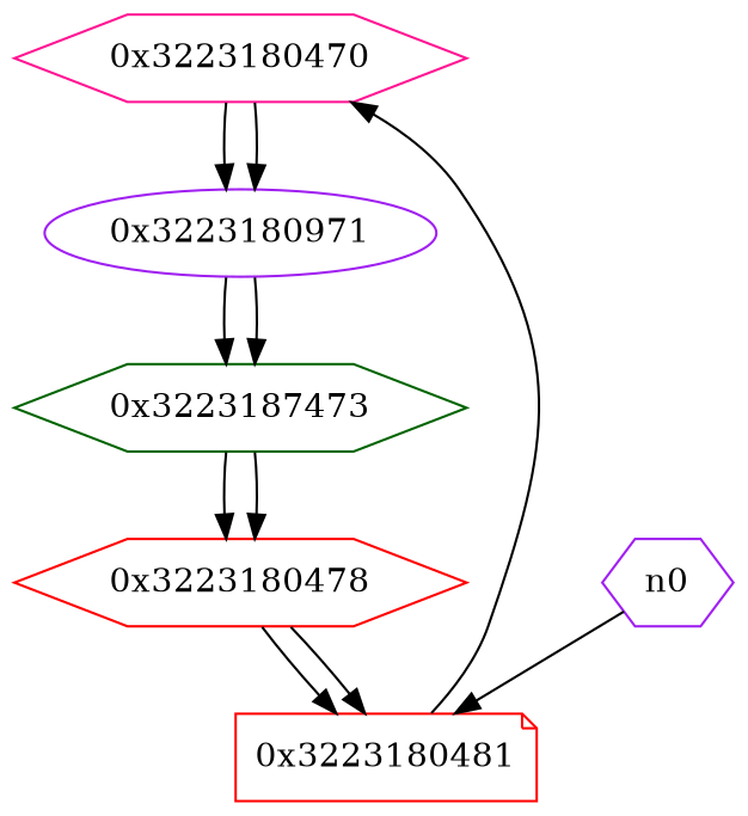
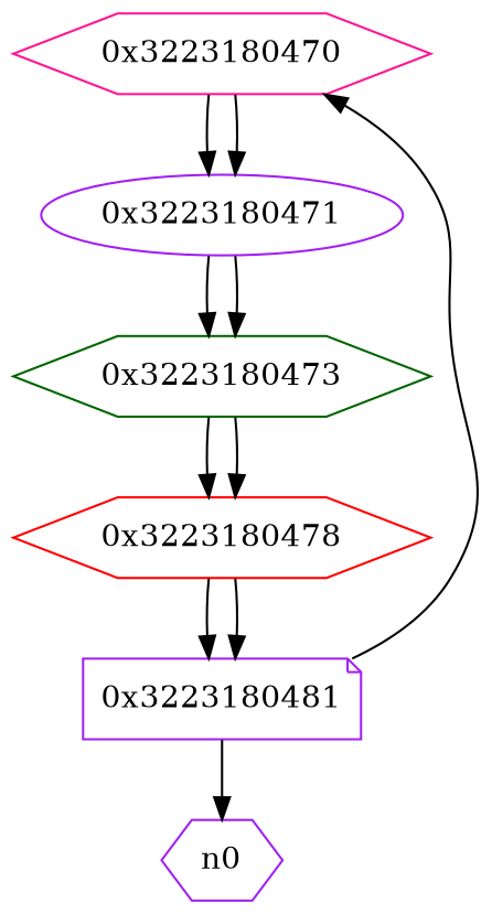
  digraph {
    node [color=purple shape=hexagon]
    n1 [color=deeppink label="0x3223180470"]
-   n2 [label="0x3223180971" shape=ellipse]
-   n3 [color=darkgreen label="0x3223187473"]
+   n2 [label="0x3223180471" shape=ellipse]
+   n3 [color=darkgreen label="0x3223180473"]
    n4 [color=red label="0x3223180478"]
-   n5 [color=red label="0x3223180481" shape=note]
+   n5 [label="0x3223180481" shape=note]
    n0
    n1 -> n2
    n1 -> n2
    n2 -> n3
    n2 -> n3
    n3 -> n4
    n3 -> n4
    n4 -> n5
    n4 -> n5
    n5 -> n1
-   n0 -> n5
+   n5 -> n0
  }
